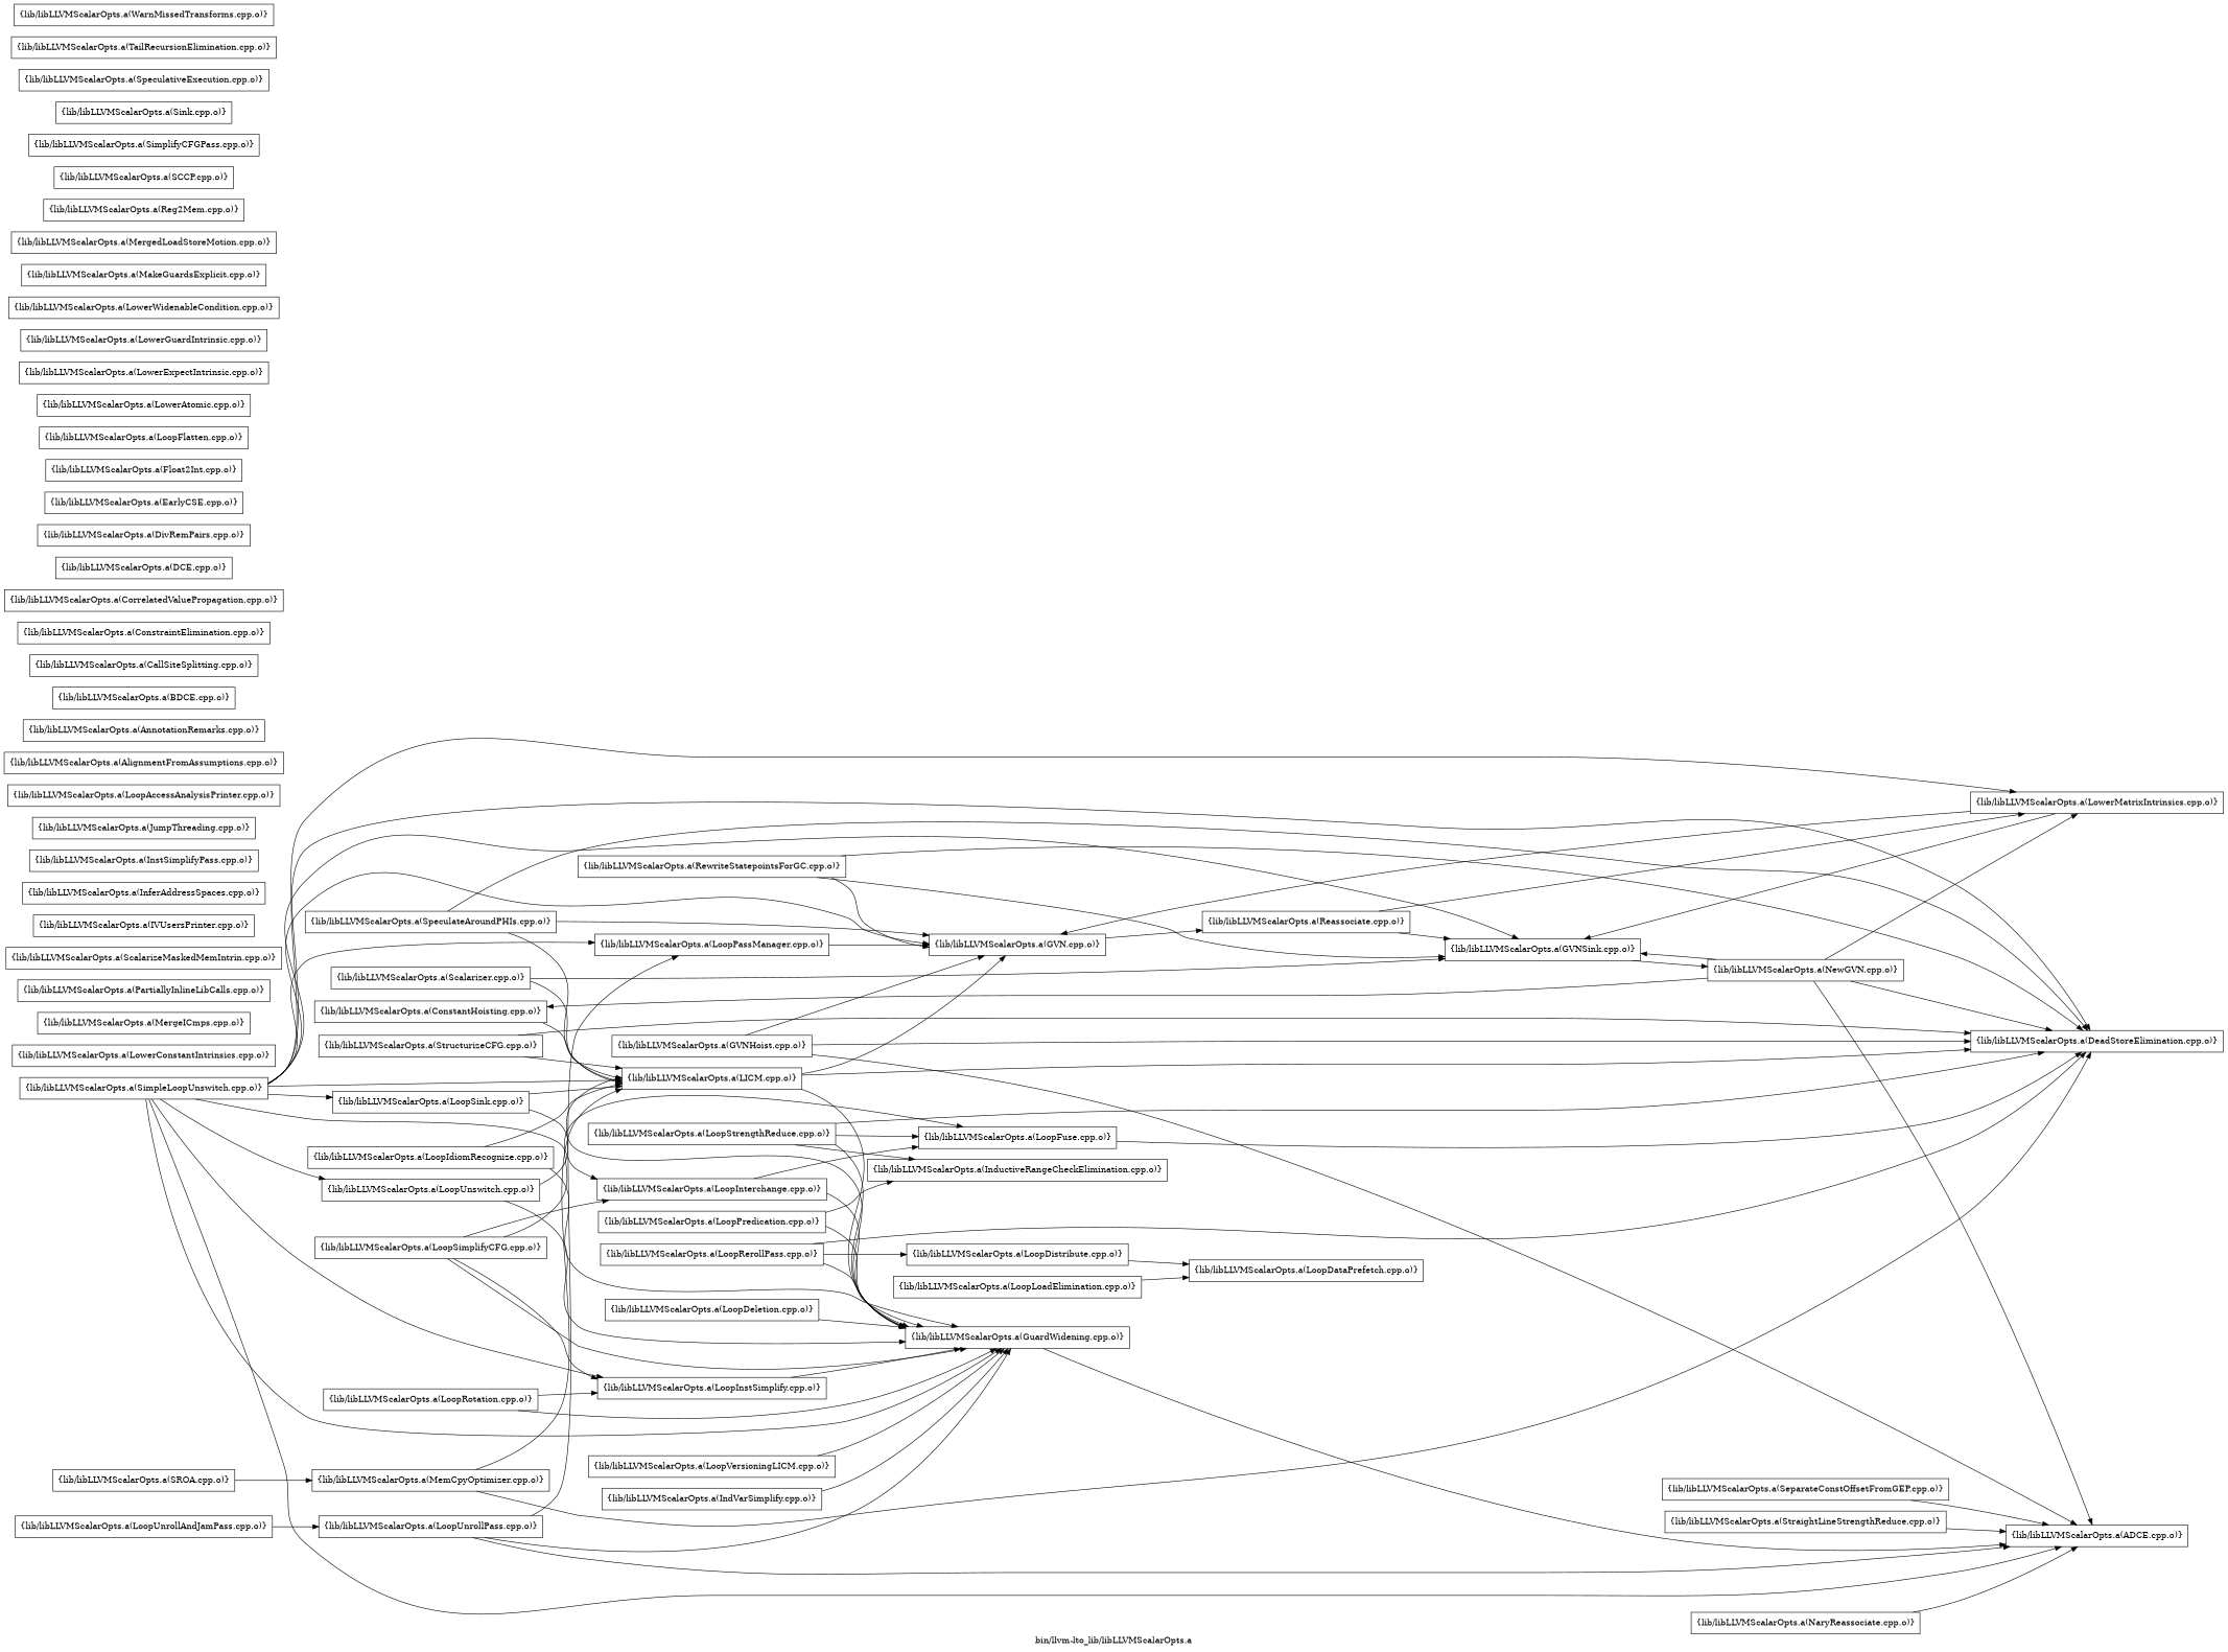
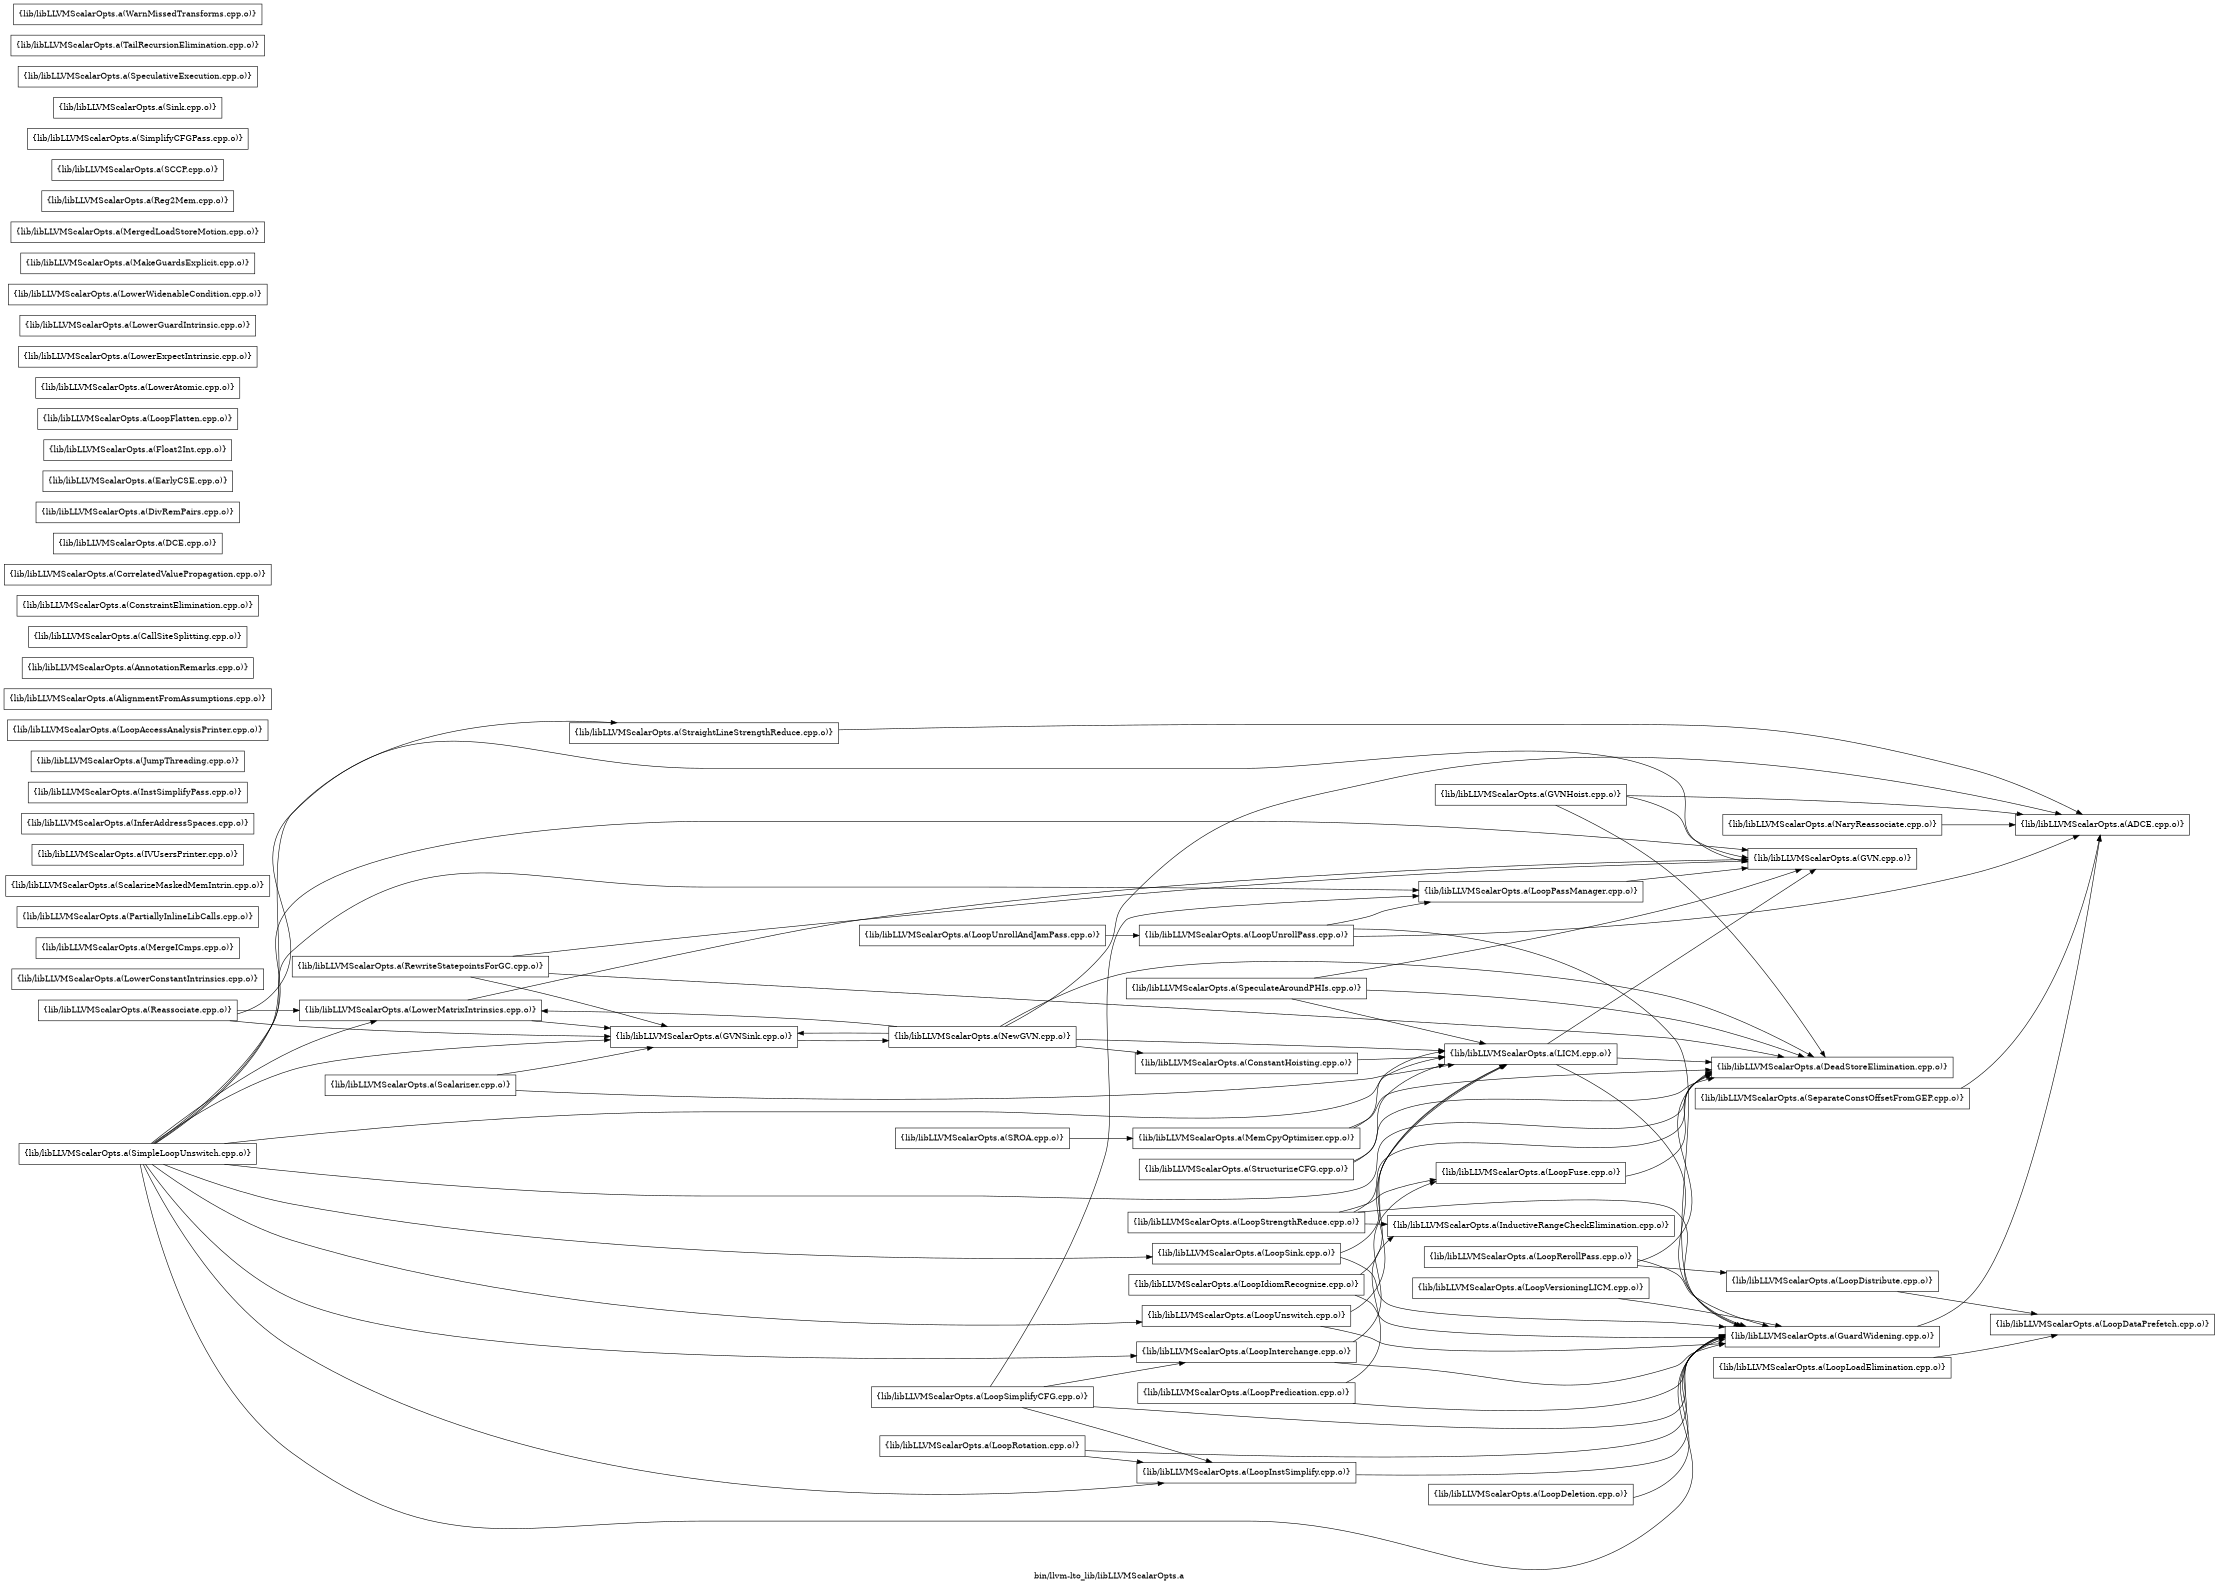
  digraph {
    label="bin/llvm-lto_lib/libLLVMScalarOpts.a"
    rankdir=LR
    node [group=0 shape=box]
    n1 [label="{lib/libLLVMScalarOpts.a(ConstantHoisting.cpp.o)}"]
    n2 [label="{lib/libLLVMScalarOpts.a(LICM.cpp.o)}"]
    n3 [label="{lib/libLLVMScalarOpts.a(LoopStrengthReduce.cpp.o)}"]
    n4 [label="{lib/libLLVMScalarOpts.a(InductiveRangeCheckElimination.cpp.o)}"]
    n5 [label="{lib/libLLVMScalarOpts.a(DeadStoreElimination.cpp.o)}"]
    n6 [label="{lib/libLLVMScalarOpts.a(GuardWidening.cpp.o)}"]
    n7 [label="{lib/libLLVMScalarOpts.a(LoopFuse.cpp.o)}"]
    n8 [label="{lib/libLLVMScalarOpts.a(ADCE.cpp.o)}"]
    n9 [label="{lib/libLLVMScalarOpts.a(LowerConstantIntrinsics.cpp.o)}"]
    n10 [label="{lib/libLLVMScalarOpts.a(MergeICmps.cpp.o)}"]
    n11 [label="{lib/libLLVMScalarOpts.a(PartiallyInlineLibCalls.cpp.o)}"]
    n12 [label="{lib/libLLVMScalarOpts.a(ScalarizeMaskedMemIntrin.cpp.o)}"]
    n13 [label="{lib/libLLVMScalarOpts.a(IVUsersPrinter.cpp.o)}"]
-   n14 [label="{lib/libLLVMScalarOpts.a(IndVarSimplify.cpp.o)}"]
    n15 [label="{lib/libLLVMScalarOpts.a(InferAddressSpaces.cpp.o)}"]
    n16 [label="{lib/libLLVMScalarOpts.a(InstSimplifyPass.cpp.o)}"]
    n17 [label="{lib/libLLVMScalarOpts.a(JumpThreading.cpp.o)}"]
    n18 [label="{lib/libLLVMScalarOpts.a(GVN.cpp.o)}"]
    n19 [label="{lib/libLLVMScalarOpts.a(LoopAccessAnalysisPrinter.cpp.o)}"]
    n20 [label="{lib/libLLVMScalarOpts.a(LoopSink.cpp.o)}"]
    n21 [label="{lib/libLLVMScalarOpts.a(LoopDeletion.cpp.o)}"]
    n22 [label="{lib/libLLVMScalarOpts.a(LoopDataPrefetch.cpp.o)}"]
    n23 [label="{lib/libLLVMScalarOpts.a(AlignmentFromAssumptions.cpp.o)}"]
    n24 [label="{lib/libLLVMScalarOpts.a(AnnotationRemarks.cpp.o)}"]
-   n25 [label="{lib/libLLVMScalarOpts.a(BDCE.cpp.o)}"]
    n26 [label="{lib/libLLVMScalarOpts.a(CallSiteSplitting.cpp.o)}"]
    n27 [label="{lib/libLLVMScalarOpts.a(ConstraintElimination.cpp.o)}"]
    n28 [label="{lib/libLLVMScalarOpts.a(CorrelatedValuePropagation.cpp.o)}"]
    n29 [label="{lib/libLLVMScalarOpts.a(DCE.cpp.o)}"]
    n30 [label="{lib/libLLVMScalarOpts.a(DivRemPairs.cpp.o)}"]
    n31 [label="{lib/libLLVMScalarOpts.a(EarlyCSE.cpp.o)}"]
    n32 [label="{lib/libLLVMScalarOpts.a(Float2Int.cpp.o)}"]
    n33 [label="{lib/libLLVMScalarOpts.a(GVNHoist.cpp.o)}"]
    n34 [label="{lib/libLLVMScalarOpts.a(GVNSink.cpp.o)}"]
    n35 [label="{lib/libLLVMScalarOpts.a(NewGVN.cpp.o)}"]
    n36 [label="{lib/libLLVMScalarOpts.a(LowerMatrixIntrinsics.cpp.o)}"]
    n37 [label="{lib/libLLVMScalarOpts.a(LoopDistribute.cpp.o)}"]
    n38 [label="{lib/libLLVMScalarOpts.a(LoopIdiomRecognize.cpp.o)}"]
    n39 [label="{lib/libLLVMScalarOpts.a(LoopInstSimplify.cpp.o)}"]
    n40 [label="{lib/libLLVMScalarOpts.a(LoopInterchange.cpp.o)}"]
    n41 [label="{lib/libLLVMScalarOpts.a(LoopFlatten.cpp.o)}"]
    n42 [label="{lib/libLLVMScalarOpts.a(LoopLoadElimination.cpp.o)}"]
    n43 [label="{lib/libLLVMScalarOpts.a(LoopPassManager.cpp.o)}"]
    n44 [label="{lib/libLLVMScalarOpts.a(LoopPredication.cpp.o)}"]
    n45 [label="{lib/libLLVMScalarOpts.a(LoopRerollPass.cpp.o)}"]
    n46 [label="{lib/libLLVMScalarOpts.a(LoopRotation.cpp.o)}"]
    n47 [label="{lib/libLLVMScalarOpts.a(LoopSimplifyCFG.cpp.o)}"]
    n48 [label="{lib/libLLVMScalarOpts.a(LoopUnrollPass.cpp.o)}"]
    n49 [label="{lib/libLLVMScalarOpts.a(LoopUnrollAndJamPass.cpp.o)}"]
    n50 [label="{lib/libLLVMScalarOpts.a(LoopVersioningLICM.cpp.o)}"]
    n51 [label="{lib/libLLVMScalarOpts.a(LowerAtomic.cpp.o)}"]
    n52 [label="{lib/libLLVMScalarOpts.a(LowerExpectIntrinsic.cpp.o)}"]
    n53 [label="{lib/libLLVMScalarOpts.a(LowerGuardIntrinsic.cpp.o)}"]
    n54 [label="{lib/libLLVMScalarOpts.a(LowerWidenableCondition.cpp.o)}"]
    n55 [label="{lib/libLLVMScalarOpts.a(MakeGuardsExplicit.cpp.o)}"]
    n56 [label="{lib/libLLVMScalarOpts.a(MemCpyOptimizer.cpp.o)}"]
    n57 [label="{lib/libLLVMScalarOpts.a(MergedLoadStoreMotion.cpp.o)}"]
    n58 [label="{lib/libLLVMScalarOpts.a(NaryReassociate.cpp.o)}"]
    n59 [label="{lib/libLLVMScalarOpts.a(Reassociate.cpp.o)}"]
    n60 [label="{lib/libLLVMScalarOpts.a(Reg2Mem.cpp.o)}"]
    n61 [label="{lib/libLLVMScalarOpts.a(RewriteStatepointsForGC.cpp.o)}"]
    n62 [label="{lib/libLLVMScalarOpts.a(SCCP.cpp.o)}"]
    n63 [label="{lib/libLLVMScalarOpts.a(SROA.cpp.o)}"]
    n64 [label="{lib/libLLVMScalarOpts.a(Scalarizer.cpp.o)}"]
    n65 [label="{lib/libLLVMScalarOpts.a(SeparateConstOffsetFromGEP.cpp.o)}"]
    n66 [label="{lib/libLLVMScalarOpts.a(SimpleLoopUnswitch.cpp.o)}"]
    n67 [label="{lib/libLLVMScalarOpts.a(LoopUnswitch.cpp.o)}"]
    n68 [label="{lib/libLLVMScalarOpts.a(SimplifyCFGPass.cpp.o)}"]
    n69 [label="{lib/libLLVMScalarOpts.a(Sink.cpp.o)}"]
    n70 [label="{lib/libLLVMScalarOpts.a(SpeculativeExecution.cpp.o)}"]
    n71 [label="{lib/libLLVMScalarOpts.a(SpeculateAroundPHIs.cpp.o)}"]
    n72 [label="{lib/libLLVMScalarOpts.a(StraightLineStrengthReduce.cpp.o)}"]
    n73 [label="{lib/libLLVMScalarOpts.a(StructurizeCFG.cpp.o)}"]
    n74 [label="{lib/libLLVMScalarOpts.a(TailRecursionElimination.cpp.o)}"]
    n75 [label="{lib/libLLVMScalarOpts.a(WarnMissedTransforms.cpp.o)}"]
    n1 -> n2
    n2 -> n5
    n2 -> n6
    n2 -> n18
    n3 -> n4
    n3 -> n5
    n3 -> n6
    n3 -> n7
    n6 -> n8
    n7 -> n5
-   n14 -> n6
    n20 -> n2
    n20 -> n6
    n21 -> n6
    n33 -> n5
    n33 -> n8
    n33 -> n18
    n34 -> n35
    n35 -> n1
+   n35 -> n2
    n35 -> n5
    n35 -> n8
    n35 -> n34
    n35 -> n36
    n36 -> n18
    n36 -> n34
    n37 -> n22
    n38 -> n2
    n38 -> n6
    n39 -> n6
    n40 -> n6
    n40 -> n7
    n42 -> n22
    n43 -> n18
    n44 -> n4
    n44 -> n6
    n45 -> n5
    n45 -> n6
    n45 -> n37
    n46 -> n6
    n46 -> n39
    n47 -> n6
-   n47 -> n7
+   n47 -> n43
    n47 -> n39
    n47 -> n40
    n48 -> n6
    n48 -> n8
    n48 -> n43
    n49 -> n48
    n50 -> n6
    n56 -> n2
    n56 -> n5
    n58 -> n8
-   n18 -> n59
+   n59 -> n18
    n59 -> n34
    n59 -> n36
    n61 -> n5
    n61 -> n18
    n61 -> n34
    n63 -> n56
    n64 -> n2
    n64 -> n34
    n65 -> n8
    n66 -> n2
    n66 -> n5
    n66 -> n6
-   n66 -> n8
+   n66 -> n72
    n66 -> n18
    n66 -> n20
    n66 -> n34
    n66 -> n36
    n66 -> n39
    n66 -> n40
    n66 -> n43
    n66 -> n67
    n67 -> n2
    n67 -> n6
    n71 -> n2
    n71 -> n5
    n71 -> n18
    n72 -> n8
    n73 -> n2
    n73 -> n5
  }
